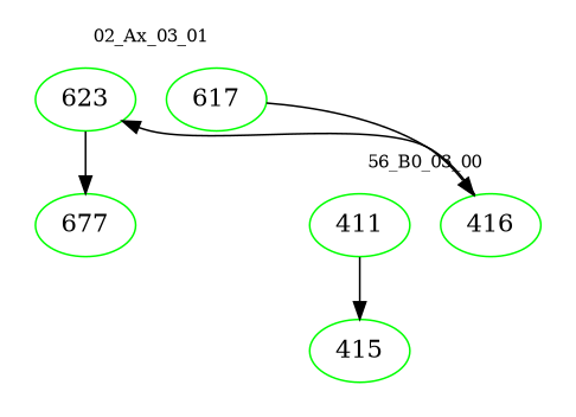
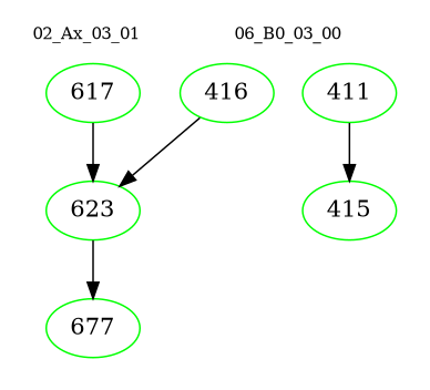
  digraph {
    node [color=green]
    edge [color=black]
    n1 [label=617]
    n2 [label=623]
    n3 [label=677]
    n4 [label=416]
    n5 [label=411]
    n6 [label=415]
    subgraph cluster_1 {
      color=white
      fontsize=10
      label="02_Ax_03_01"
      n1
      n2
      n3
    }
    subgraph cluster_2 {
      color=white
      fontsize=10
-     label="56_B0_03_00"
+     label="06_B0_03_00"
      n4
      n5
      n6
    }
-   n1 -> n4
+   n1 -> n2
    n2 -> n3
    n4 -> n2
    n5 -> n6
  }
